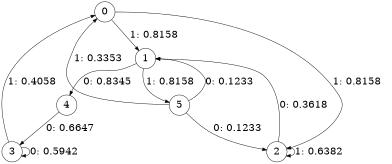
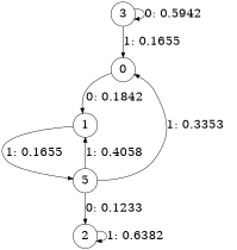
  digraph {
    node [fontsize=24 shape=circle]
    edge [fontsize=24]
    0
    1
    2
-   4
    5
    3
-   0 -> 1 [label="1: 0.8158   "]
-   0 -> 2 [label="1: 0.8158   "]
-   1 -> 4 [label="0: 0.8345   "]
-   1 -> 5 [label="1: 0.8158   "]
-   2 -> 1 [label="0: 0.3618   "]
+   0 -> 1 [label="0: 0.1842   "]
+   1 -> 5 [label="1: 0.1655   "]
    2 -> 2 [label="1: 0.6382   "]
-   4 -> 3 [label="0: 0.6647   "]
    5 -> 0 [label="1: 0.3353   "]
-   5 -> 1 [label="0: 0.1233   "]
+   5 -> 1 [label="1: 0.4058   "]
    5 -> 2 [label="0: 0.1233   "]
-   3 -> 0 [label="1: 0.4058   "]
+   3 -> 0 [label="1: 0.1655   "]
    3 -> 3 [label="0: 0.5942   "]
  }
